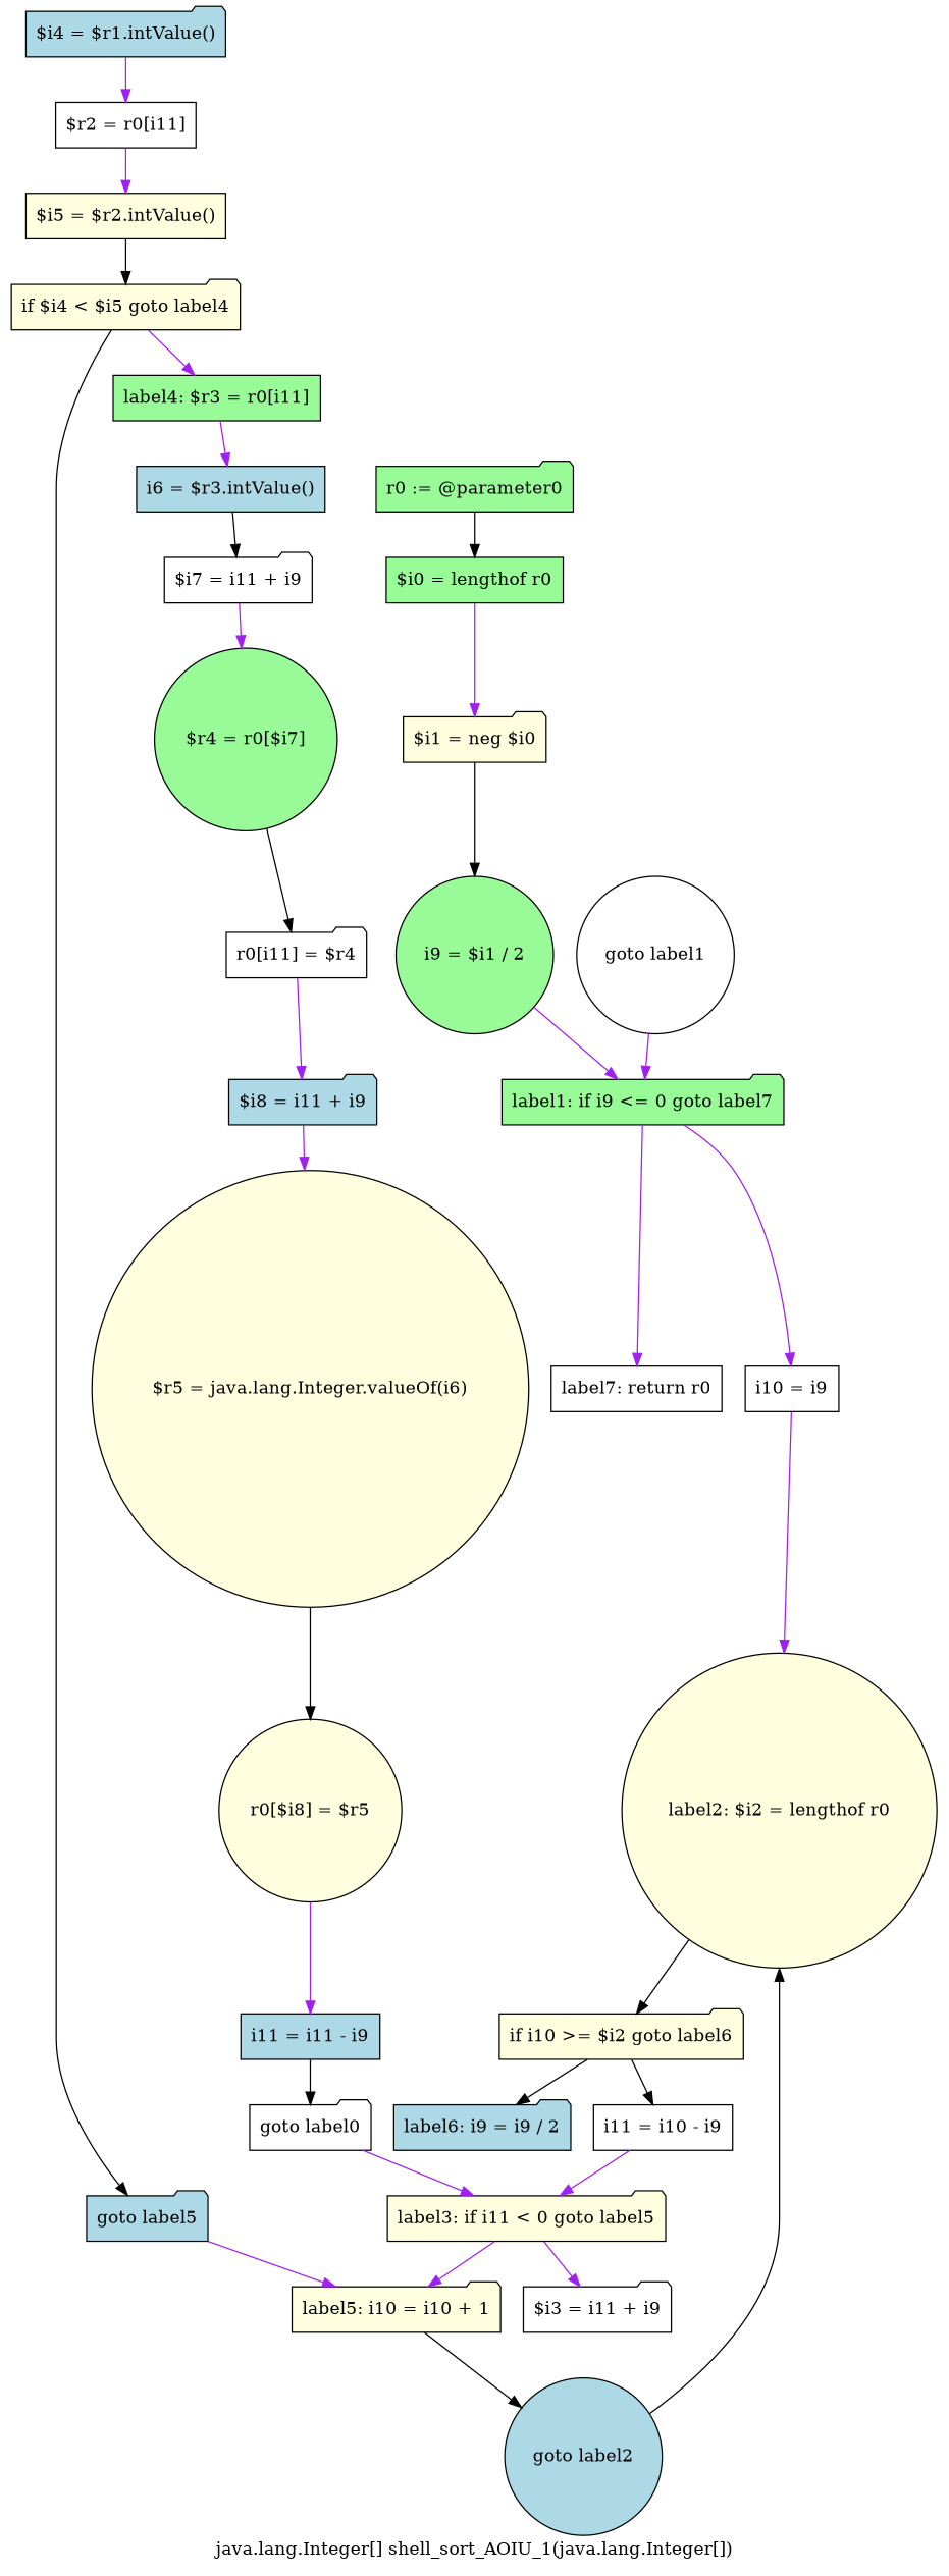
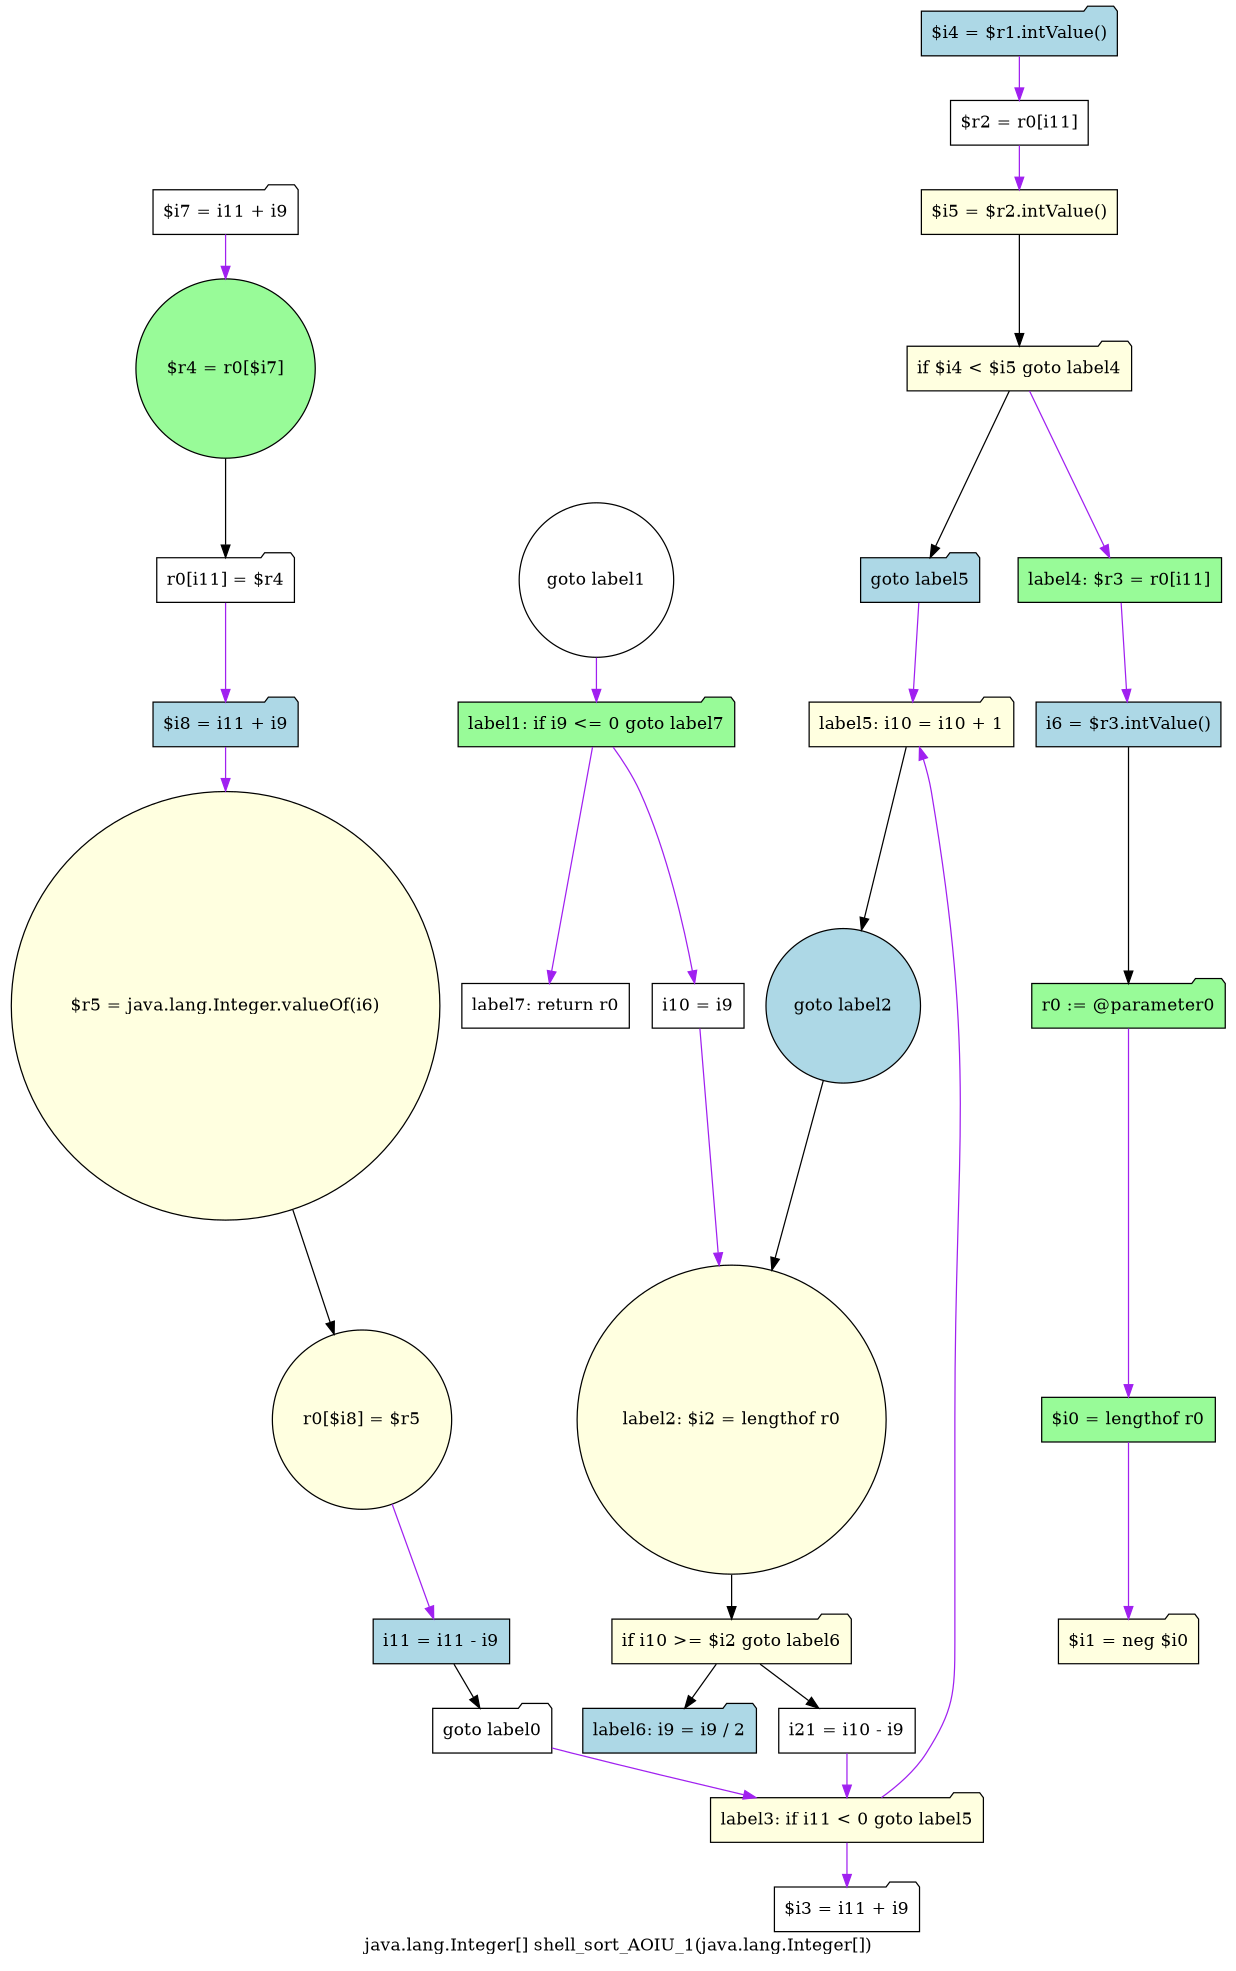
  digraph {
    label="java.lang.Integer[] shell_sort_AOIU_1(java.lang.Integer[])"
    node [fillcolor=lightyellow shape=folder style=filled]
    edge [color=purple]
    n1 [fillcolor=palegreen label="r0 := @parameter0"]
    n2 [fillcolor=palegreen label="$i0 = lengthof r0" shape=box]
    n3 [label="$i1 = neg $i0"]
-   n4 [fillcolor=palegreen label="i9 = $i1 / 2" shape=circle]
    n5 [fillcolor=palegreen label="label1: if i9 <= 0 goto label7"]
    n6 [fillcolor=white label="i10 = i9" shape=box]
    n7 [fillcolor=white label="label7: return r0" shape=box]
    n8 [label="label2: $i2 = lengthof r0" shape=circle]
    n9 [label="if i10 >= $i2 goto label6"]
-   n10 [fillcolor=white label="i11 = i10 - i9" shape=box]
+   n10 [fillcolor=white label="i21 = i10 - i9" shape=box]
    n11 [fillcolor=lightblue label="label6: i9 = i9 / 2"]
    n12 [label="label3: if i11 < 0 goto label5"]
    n13 [fillcolor=white label="$i3 = i11 + i9"]
    n14 [label="label5: i10 = i10 + 1"]
    n15 [fillcolor=white label="goto label1" shape=circle]
    n16 [fillcolor=lightblue label="goto label2" shape=circle]
    n17 [fillcolor=lightblue label="$i4 = $r1.intValue()"]
    n18 [fillcolor=white label="$r2 = r0[i11]" shape=box]
    n19 [label="$i5 = $r2.intValue()" shape=box]
    n20 [label="if $i4 < $i5 goto label4"]
    n21 [fillcolor=lightblue label="goto label5"]
    n22 [fillcolor=palegreen label="label4: $r3 = r0[i11]" shape=box]
    n23 [fillcolor=lightblue label="i6 = $r3.intValue()" shape=box]
    n24 [fillcolor=white label="$i7 = i11 + i9"]
    n25 [fillcolor=palegreen label="$r4 = r0[$i7]" shape=circle]
    n26 [fillcolor=white label="r0[i11] = $r4"]
    n27 [fillcolor=lightblue label="$i8 = i11 + i9"]
    n28 [label="$r5 = java.lang.Integer.valueOf(i6)" shape=circle]
    n29 [label="r0[$i8] = $r5" shape=circle]
    n30 [fillcolor=lightblue label="i11 = i11 - i9" shape=box]
    n31 [fillcolor=white label="goto label0"]
-   n1 -> n2 [color=black]
+   n1 -> n2
    n2 -> n3
-   n3 -> n4 [color=black]
-   n4 -> n5
    n5 -> n6
    n5 -> n7
    n6 -> n8
    n8 -> n9 [color=black]
    n9 -> n10 [color=black]
    n9 -> n11 [color=black]
    n10 -> n12
    n12 -> n13
    n12 -> n14
    n14 -> n16 [color=black]
    n15 -> n5
    n16 -> n8 [color=black]
    n17 -> n18
    n18 -> n19
    n19 -> n20 [color=black]
    n20 -> n21 [color=black]
    n20 -> n22
    n21 -> n14
    n22 -> n23
-   n23 -> n24 [color=black]
+   n23 -> n1 [color=black]
    n24 -> n25
    n25 -> n26 [color=black]
    n26 -> n27
    n27 -> n28
    n28 -> n29 [color=black]
    n29 -> n30
    n30 -> n31 [color=black]
    n31 -> n12
  }
